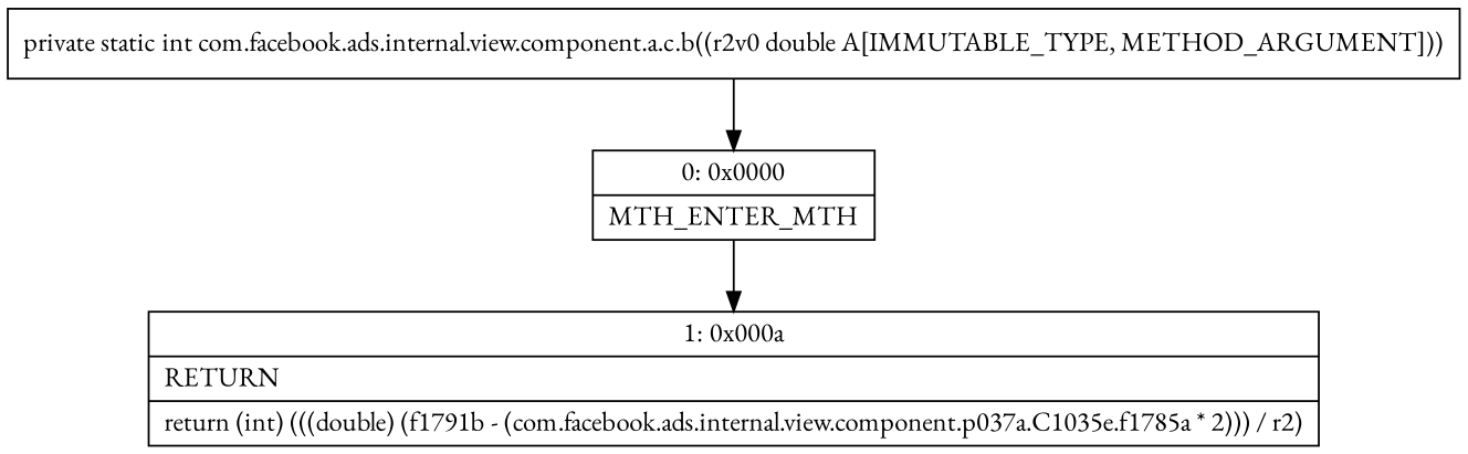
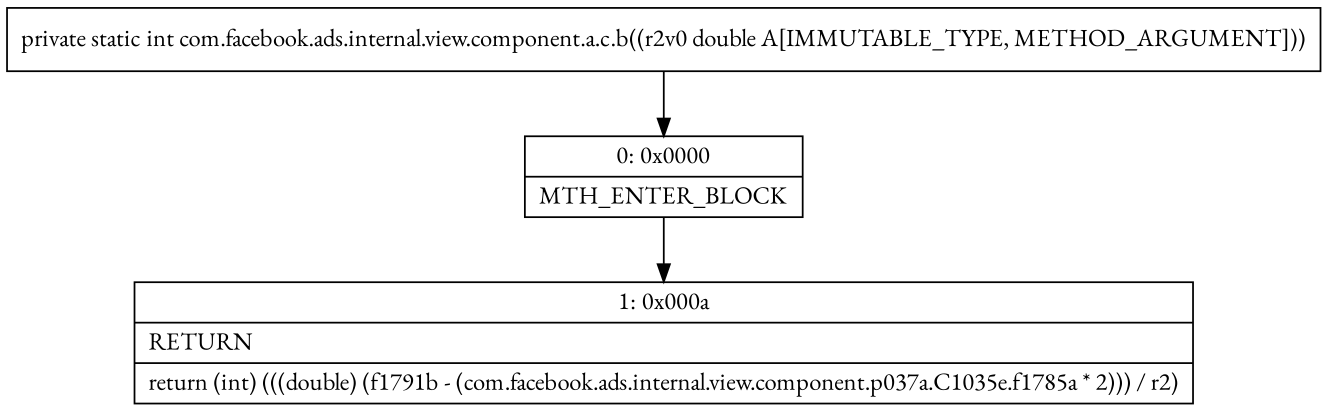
  digraph {
    fontname="EB Garamond"
    node [shape=record fontname="EB Garamond"]
    edge [fontname="EB Garamond"]
-   n1 [label="{0\:\ 0x0000|MTH_ENTER_MTH\l}"]
+   n1 [label="{0\:\ 0x0000|MTH_ENTER_BLOCK\l}"]
    n2 [label="{1\:\ 0x000a|RETURN\l|return (int) (((double) (f1791b \- (com.facebook.ads.internal.view.component.p037a.C1035e.f1785a * 2))) \/ r2)\l}"]
    n3 [label="{private static int com.facebook.ads.internal.view.component.a.c.b((r2v0 double A[IMMUTABLE_TYPE, METHOD_ARGUMENT])) }"]
    n1 -> n2
    n3 -> n1
  }
